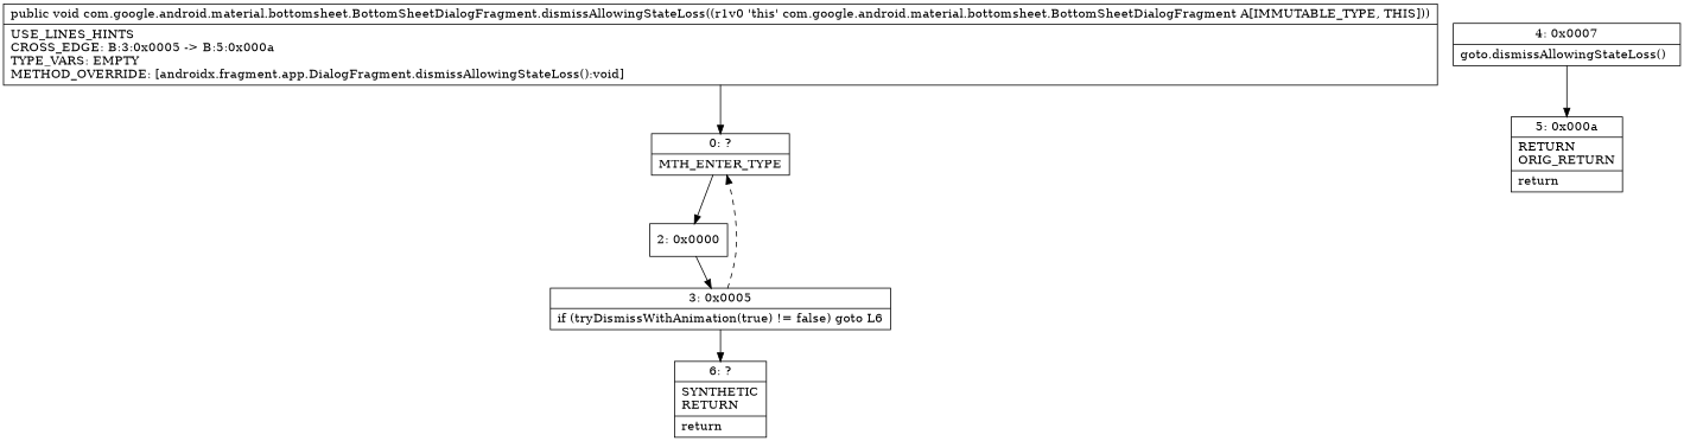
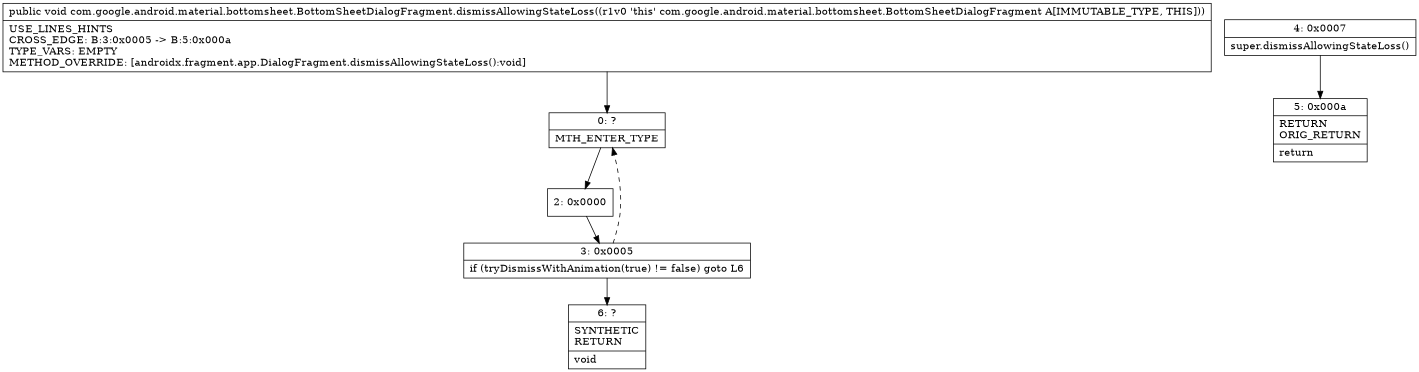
  digraph {
    node [shape=record]
    n1 [label="{0\:\ ?|MTH_ENTER_TYPE\l}"]
    n2 [label="{2\:\ 0x0000}"]
    n3 [label="{3\:\ 0x0005|if (tryDismissWithAnimation(true) != false) goto L6\l}"]
-   n4 [label="{6\:\ ?|SYNTHETIC\lRETURN\l|return\l}"]
-   n5 [label="{4\:\ 0x0007|goto.dismissAllowingStateLoss()\l}"]
+   n4 [label="{6\:\ ?|SYNTHETIC\lRETURN\l|void\l}"]
+   n5 [label="{4\:\ 0x0007|super.dismissAllowingStateLoss()\l}"]
    n6 [label="{5\:\ 0x000a|RETURN\lORIG_RETURN\l|return\l}"]
    n7 [label="{public void com.google.android.material.bottomsheet.BottomSheetDialogFragment.dismissAllowingStateLoss((r1v0 'this' com.google.android.material.bottomsheet.BottomSheetDialogFragment A[IMMUTABLE_TYPE, THIS]))  | USE_LINES_HINTS\lCROSS_EDGE: B:3:0x0005 \-\> B:5:0x000a\lTYPE_VARS: EMPTY\lMETHOD_OVERRIDE: [androidx.fragment.app.DialogFragment.dismissAllowingStateLoss():void]\l}"]
    n1 -> n2
    n2 -> n3
    n3 -> n1 [style=dashed]
    n3 -> n4
    n5 -> n6
    n7 -> n1
  }
